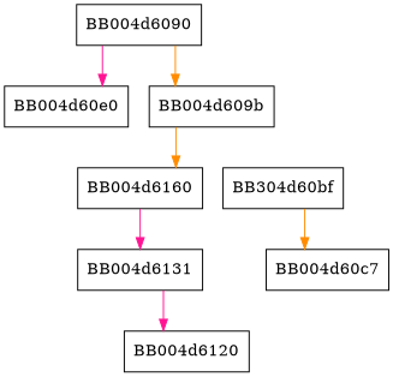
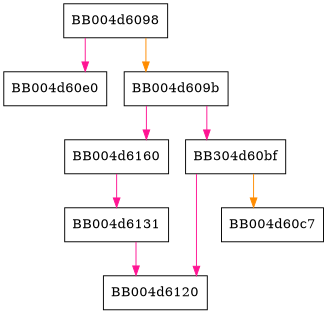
  digraph {
    splines=ortho
    node [shape=box]
    edge [color=deeppink]
-   BB004d6090
+   BB004d6090 [label=BB004d6098]
    BB004d60e0
    BB004d609b
    BB004d6160
    n5 [label=BB304d60bf]
    BB004d6131
    BB004d6120
    BB004d60c7
    BB004d6090 -> BB004d60e0
    BB004d6090 -> BB004d609b [color=darkorange]
-   BB004d609b -> BB004d6160 [color=darkorange]
+   BB004d609b -> BB004d6160
+   BB004d609b -> n5
    BB004d6160 -> BB004d6131
+   n5 -> BB004d6120
    n5 -> BB004d60c7 [color=darkorange]
    BB004d6131 -> BB004d6120
  }
